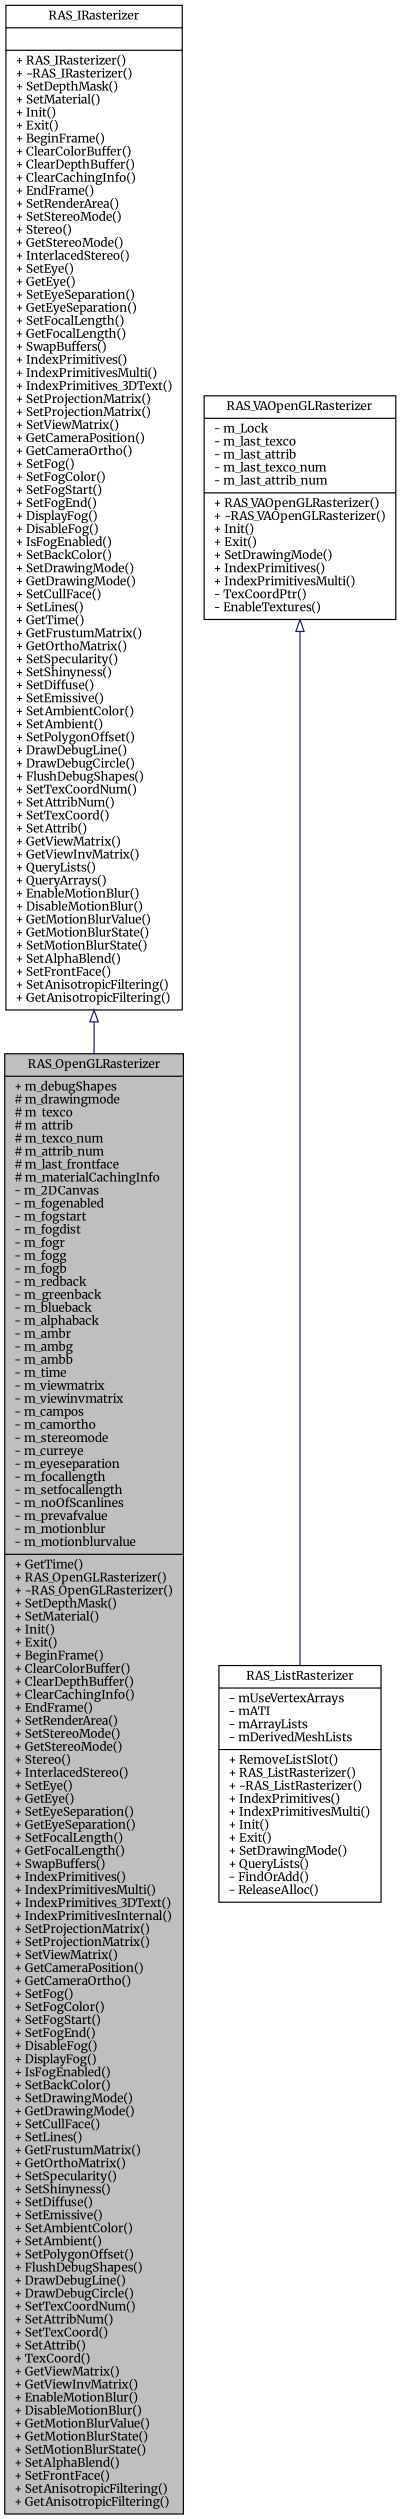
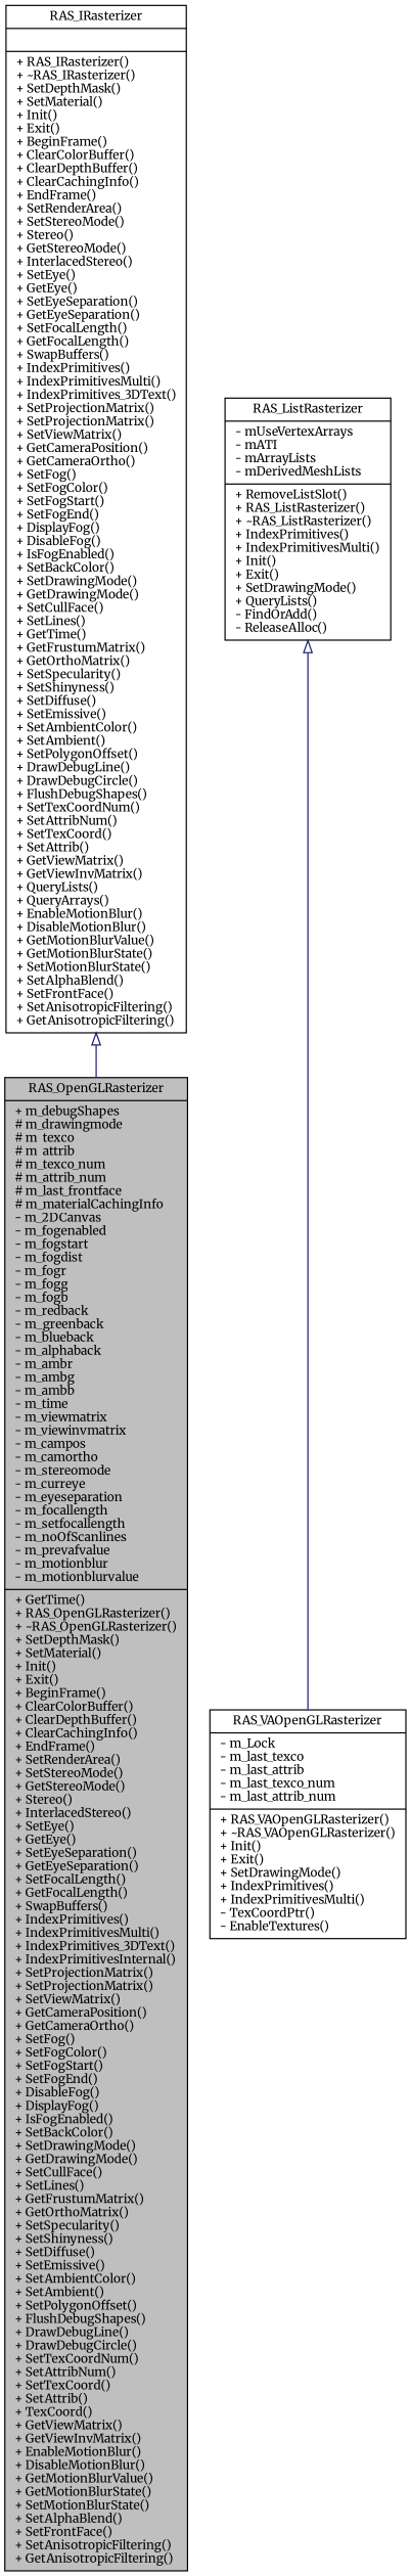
  digraph {
    fontname=Merriweather
    node [color=black fillcolor=white fontname=Merriweather fontsize=10 shape=record style=filled]
    edge [arrowtail=empty color=midnightblue dir=back fontname=Merriweather fontsize=10 labelfontname=Helvetica labelfontsize=10 style=solid]
    n1 [fillcolor=grey75 fontcolor=black height=0.2 label="{RAS_OpenGLRasterizer\n|+ m_debugShapes\l# m_drawingmode\l# m_texco\l# m_attrib\l# m_texco_num\l# m_attrib_num\l# m_last_frontface\l# m_materialCachingInfo\l- m_2DCanvas\l- m_fogenabled\l- m_fogstart\l- m_fogdist\l- m_fogr\l- m_fogg\l- m_fogb\l- m_redback\l- m_greenback\l- m_blueback\l- m_alphaback\l- m_ambr\l- m_ambg\l- m_ambb\l- m_time\l- m_viewmatrix\l- m_viewinvmatrix\l- m_campos\l- m_camortho\l- m_stereomode\l- m_curreye\l- m_eyeseparation\l- m_focallength\l- m_setfocallength\l- m_noOfScanlines\l- m_prevafvalue\l- m_motionblur\l- m_motionblurvalue\l|+ GetTime()\l+ RAS_OpenGLRasterizer()\l+ ~RAS_OpenGLRasterizer()\l+ SetDepthMask()\l+ SetMaterial()\l+ Init()\l+ Exit()\l+ BeginFrame()\l+ ClearColorBuffer()\l+ ClearDepthBuffer()\l+ ClearCachingInfo()\l+ EndFrame()\l+ SetRenderArea()\l+ SetStereoMode()\l+ GetStereoMode()\l+ Stereo()\l+ InterlacedStereo()\l+ SetEye()\l+ GetEye()\l+ SetEyeSeparation()\l+ GetEyeSeparation()\l+ SetFocalLength()\l+ GetFocalLength()\l+ SwapBuffers()\l+ IndexPrimitives()\l+ IndexPrimitivesMulti()\l+ IndexPrimitives_3DText()\l+ IndexPrimitivesInternal()\l+ SetProjectionMatrix()\l+ SetProjectionMatrix()\l+ SetViewMatrix()\l+ GetCameraPosition()\l+ GetCameraOrtho()\l+ SetFog()\l+ SetFogColor()\l+ SetFogStart()\l+ SetFogEnd()\l+ DisableFog()\l+ DisplayFog()\l+ IsFogEnabled()\l+ SetBackColor()\l+ SetDrawingMode()\l+ GetDrawingMode()\l+ SetCullFace()\l+ SetLines()\l+ GetFrustumMatrix()\l+ GetOrthoMatrix()\l+ SetSpecularity()\l+ SetShinyness()\l+ SetDiffuse()\l+ SetEmissive()\l+ SetAmbientColor()\l+ SetAmbient()\l+ SetPolygonOffset()\l+ FlushDebugShapes()\l+ DrawDebugLine()\l+ DrawDebugCircle()\l+ SetTexCoordNum()\l+ SetAttribNum()\l+ SetTexCoord()\l+ SetAttrib()\l+ TexCoord()\l+ GetViewMatrix()\l+ GetViewInvMatrix()\l+ EnableMotionBlur()\l+ DisableMotionBlur()\l+ GetMotionBlurValue()\l+ GetMotionBlurState()\l+ SetMotionBlurState()\l+ SetAlphaBlend()\l+ SetFrontFace()\l+ SetAnisotropicFiltering()\l+ GetAnisotropicFiltering()\l}" width=0.4]
    n2 [height=0.2 label="{RAS_VAOpenGLRasterizer\n|- m_Lock\l- m_last_texco\l- m_last_attrib\l- m_last_texco_num\l- m_last_attrib_num\l|+ RAS_VAOpenGLRasterizer()\l+ ~RAS_VAOpenGLRasterizer()\l+ Init()\l+ Exit()\l+ SetDrawingMode()\l+ IndexPrimitives()\l+ IndexPrimitivesMulti()\l- TexCoordPtr()\l- EnableTextures()\l}" width=0.4]
    n3 [height=0.2 label="{RAS_ListRasterizer\n|- mUseVertexArrays\l- mATI\l- mArrayLists\l- mDerivedMeshLists\l|+ RemoveListSlot()\l+ RAS_ListRasterizer()\l+ ~RAS_ListRasterizer()\l+ IndexPrimitives()\l+ IndexPrimitivesMulti()\l+ Init()\l+ Exit()\l+ SetDrawingMode()\l+ QueryLists()\l- FindOrAdd()\l- ReleaseAlloc()\l}" width=0.4]
    n4 [height=0.2 label="{RAS_IRasterizer\n||+ RAS_IRasterizer()\l+ ~RAS_IRasterizer()\l+ SetDepthMask()\l+ SetMaterial()\l+ Init()\l+ Exit()\l+ BeginFrame()\l+ ClearColorBuffer()\l+ ClearDepthBuffer()\l+ ClearCachingInfo()\l+ EndFrame()\l+ SetRenderArea()\l+ SetStereoMode()\l+ Stereo()\l+ GetStereoMode()\l+ InterlacedStereo()\l+ SetEye()\l+ GetEye()\l+ SetEyeSeparation()\l+ GetEyeSeparation()\l+ SetFocalLength()\l+ GetFocalLength()\l+ SwapBuffers()\l+ IndexPrimitives()\l+ IndexPrimitivesMulti()\l+ IndexPrimitives_3DText()\l+ SetProjectionMatrix()\l+ SetProjectionMatrix()\l+ SetViewMatrix()\l+ GetCameraPosition()\l+ GetCameraOrtho()\l+ SetFog()\l+ SetFogColor()\l+ SetFogStart()\l+ SetFogEnd()\l+ DisplayFog()\l+ DisableFog()\l+ IsFogEnabled()\l+ SetBackColor()\l+ SetDrawingMode()\l+ GetDrawingMode()\l+ SetCullFace()\l+ SetLines()\l+ GetTime()\l+ GetFrustumMatrix()\l+ GetOrthoMatrix()\l+ SetSpecularity()\l+ SetShinyness()\l+ SetDiffuse()\l+ SetEmissive()\l+ SetAmbientColor()\l+ SetAmbient()\l+ SetPolygonOffset()\l+ DrawDebugLine()\l+ DrawDebugCircle()\l+ FlushDebugShapes()\l+ SetTexCoordNum()\l+ SetAttribNum()\l+ SetTexCoord()\l+ SetAttrib()\l+ GetViewMatrix()\l+ GetViewInvMatrix()\l+ QueryLists()\l+ QueryArrays()\l+ EnableMotionBlur()\l+ DisableMotionBlur()\l+ GetMotionBlurValue()\l+ GetMotionBlurState()\l+ SetMotionBlurState()\l+ SetAlphaBlend()\l+ SetFrontFace()\l+ SetAnisotropicFiltering()\l+ GetAnisotropicFiltering()\l}" width=0.4]
-   n2 -> n3
+   n3 -> n2
    n4 -> n1
  }
